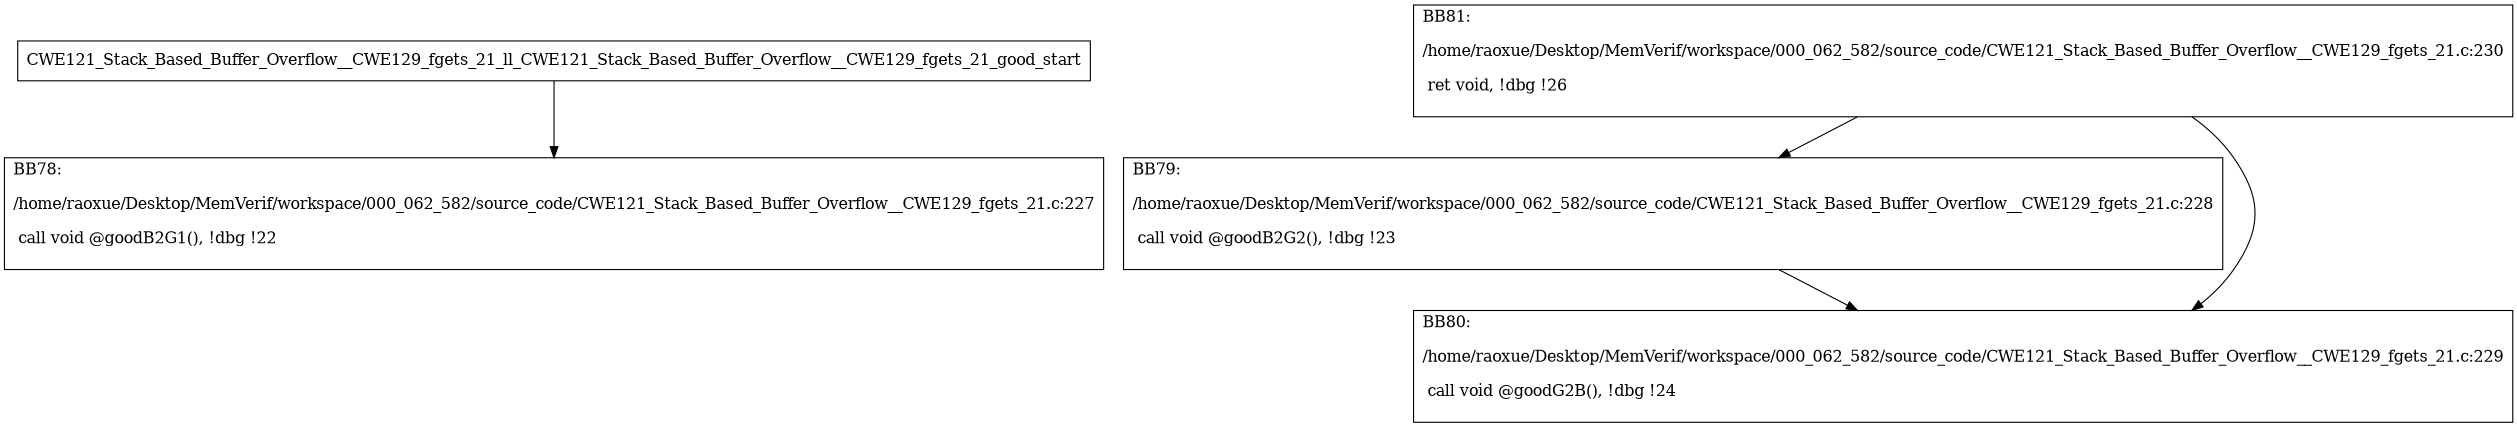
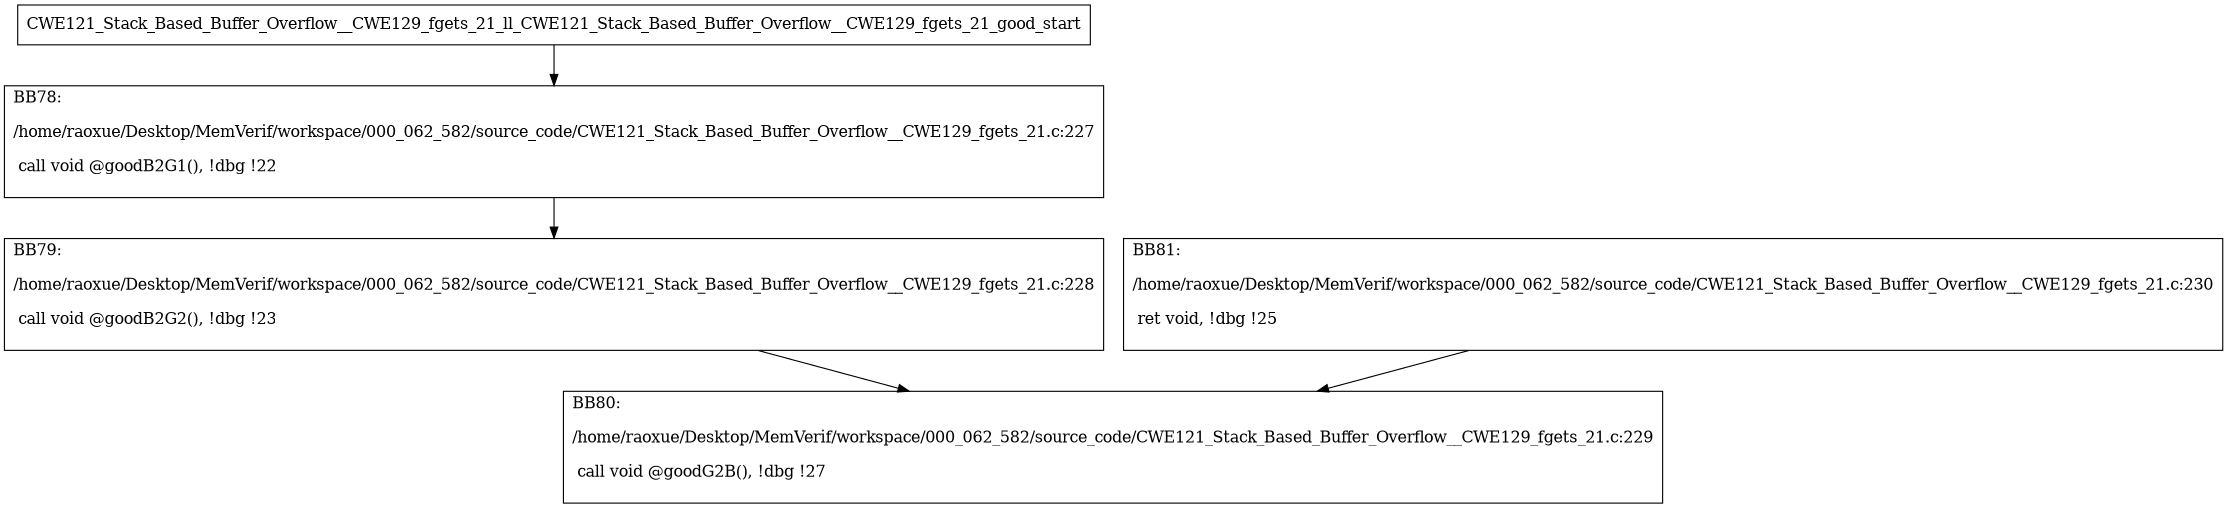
  digraph {
    node [shape=record]
    n1 [label="{CWE121_Stack_Based_Buffer_Overflow__CWE129_fgets_21_ll_CWE121_Stack_Based_Buffer_Overflow__CWE129_fgets_21_good_start}"]
    n2 [label="{BB78:\l\l/home/raoxue/Desktop/MemVerif/workspace/000_062_582/source_code/CWE121_Stack_Based_Buffer_Overflow__CWE129_fgets_21.c:227\l\n  call void @goodB2G1(), !dbg !22\l\n}"]
    n3 [label="{BB79:\l\l/home/raoxue/Desktop/MemVerif/workspace/000_062_582/source_code/CWE121_Stack_Based_Buffer_Overflow__CWE129_fgets_21.c:228\l\n  call void @goodB2G2(), !dbg !23\l\n}"]
-   n4 [label="{BB80:\l\l/home/raoxue/Desktop/MemVerif/workspace/000_062_582/source_code/CWE121_Stack_Based_Buffer_Overflow__CWE129_fgets_21.c:229\l\n  call void @goodG2B(), !dbg !24\l\n}"]
-   n5 [label="{BB81:\l\l/home/raoxue/Desktop/MemVerif/workspace/000_062_582/source_code/CWE121_Stack_Based_Buffer_Overflow__CWE129_fgets_21.c:230\l\n  ret void, !dbg !26\l\n}"]
+   n4 [label="{BB80:\l\l/home/raoxue/Desktop/MemVerif/workspace/000_062_582/source_code/CWE121_Stack_Based_Buffer_Overflow__CWE129_fgets_21.c:229\l\n  call void @goodG2B(), !dbg !27\l\n}"]
+   n5 [label="{BB81:\l\l/home/raoxue/Desktop/MemVerif/workspace/000_062_582/source_code/CWE121_Stack_Based_Buffer_Overflow__CWE129_fgets_21.c:230\l\n  ret void, !dbg !25\l\n}"]
    n1 -> n2
-   n5 -> n3
+   n2 -> n3
    n3 -> n4
    n5 -> n4
  }
